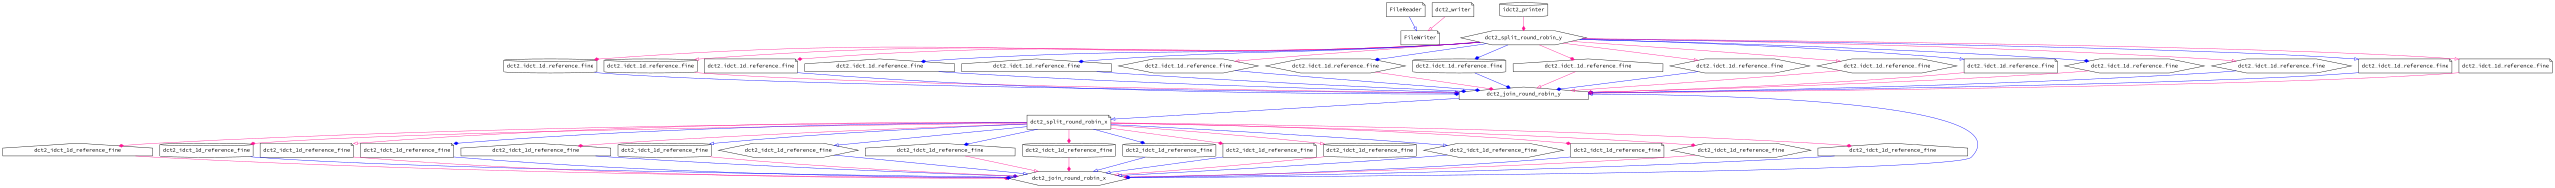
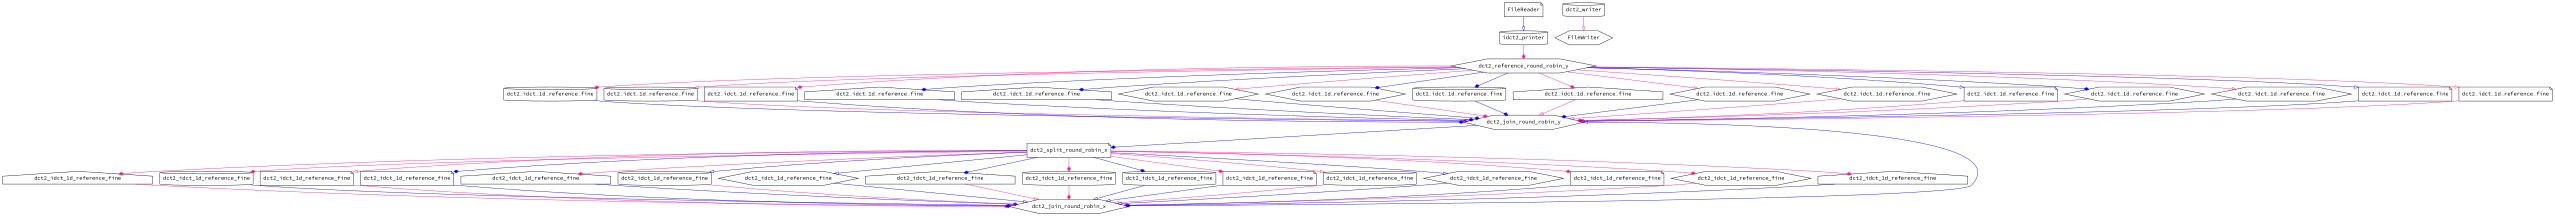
  digraph {
    fontname="Source Code Pro"
    node [fontname="Source Code Pro" peek=16 pop=16 push=16 shape=hexagon]
    edge [arrowhead=diamond color=deeppink fontname="Source Code Pro"]
    n1 [label=FileReader peek=0 pop=0 push=256 shape=note]
    n2 [label=idct2_printer pop=256 push=256 shape=cylinder peek=""]
-   n3 [label=dct2_split_round_robin_y pop=256 push=256 peek=""]
+   n3 [label=dct2_reference_round_robin_y pop=256 push=256 peek=""]
    n4 [label=dct2_idct_1d_reference_fine shape=cylinder]
    n5 [label=dct2_idct_1d_reference_fine shape=cylinder]
    n6 [label=dct2_idct_1d_reference_fine shape=note]
    n7 [label=dct2_idct_1d_reference_fine shape=house]
    n8 [label=dct2_idct_1d_reference_fine shape=house]
    n9 [label=dct2_idct_1d_reference_fine]
    n10 [label=dct2_idct_1d_reference_fine]
    n11 [label=dct2_idct_1d_reference_fine shape=cylinder]
    n12 [label=dct2_idct_1d_reference_fine shape=house]
    n13 [label=dct2_idct_1d_reference_fine]
    n14 [label=dct2_idct_1d_reference_fine]
    n15 [label=dct2_idct_1d_reference_fine shape=note]
    n16 [label=dct2_idct_1d_reference_fine]
    n17 [label=dct2_idct_1d_reference_fine]
    n18 [label=dct2_idct_1d_reference_fine shape=note]
    n19 [label=dct2_idct_1d_reference_fine shape=note]
-   n20 [label=dct2_join_round_robin_y push=256 shape=house peek=""]
+   n20 [label=dct2_join_round_robin_y push=256 peek=""]
    n21 [label=dct2_split_round_robin_x pop=256 push=256 shape=note peek=""]
    n22 [label=dct2_idct_1d_reference_fine shape=house]
    n23 [label=dct2_idct_1d_reference_fine shape=cylinder]
    n24 [label=dct2_idct_1d_reference_fine shape=note]
    n25 [label=dct2_idct_1d_reference_fine shape=note]
    n26 [label=dct2_idct_1d_reference_fine shape=house]
    n27 [label=dct2_idct_1d_reference_fine shape=cylinder]
    n28 [label=dct2_idct_1d_reference_fine]
    n29 [label=dct2_idct_1d_reference_fine shape=house]
    n30 [label=dct2_idct_1d_reference_fine shape=cylinder]
    n31 [label=dct2_idct_1d_reference_fine shape=cylinder]
    n32 [label=dct2_idct_1d_reference_fine shape=note]
    n33 [label=dct2_idct_1d_reference_fine shape=cylinder]
    n34 [label=dct2_idct_1d_reference_fine]
    n35 [label=dct2_idct_1d_reference_fine shape=note]
    n36 [label=dct2_idct_1d_reference_fine]
    n37 [label=dct2_idct_1d_reference_fine shape=house]
    n38 [label=dct2_join_round_robin_x pop=256 push=256 peek=""]
-   n39 [label=dct2_writer pop=256 push=256 shape=note peek=""]
-   n40 [label=FileWriter pop=256 push=256 shape=note peek=""]
-   n1 -> n40 [arrowhead=onormal color=blue]
+   n39 [label=dct2_writer pop=256 push=256 shape=cylinder peek=""]
+   n40 [label=FileWriter pop=256 push=256 peek=""]
+   n1 -> n2 [arrowhead=onormal color=blue]
    n2 -> n3
    n3 -> n4
    n3 -> n5 [arrowhead=onormal]
    n3 -> n6
    n3 -> n7 [color=blue]
    n3 -> n8 [color=blue]
    n3 -> n9 [arrowhead=onormal]
    n3 -> n10 [color=blue]
    n3 -> n11 [color=blue]
    n3 -> n12
    n3 -> n13 [arrowhead=onormal]
    n3 -> n14 [arrowhead=onormal]
    n3 -> n15 [arrowhead=onormal color=blue]
    n3 -> n16 [color=blue]
    n3 -> n17 [arrowhead=onormal]
    n3 -> n18 [arrowhead=onormal color=blue]
    n3 -> n19 [arrowhead=onormal]
    n4 -> n20 [arrowhead=onormal color=blue]
    n5 -> n20
    n6 -> n20 [color=blue]
    n7 -> n20 [arrowhead=onormal color=blue]
    n8 -> n20 [color=blue]
    n9 -> n20 [color=blue]
    n10 -> n20
    n11 -> n20 [color=blue]
    n12 -> n20 [arrowhead=onormal]
    n13 -> n20 [color=blue]
    n14 -> n20 [arrowhead=onormal]
    n15 -> n20
    n16 -> n20
    n17 -> n20 [color=blue]
    n18 -> n20 [arrowhead=onormal color=blue]
    n19 -> n20
-   n20 -> n21 [arrowhead=onormal color=blue]
+   n20 -> n21 [color=blue]
    n21 -> n22
    n21 -> n23
    n21 -> n24 [arrowhead=onormal]
    n21 -> n25 [color=blue]
    n21 -> n26
    n21 -> n27 [arrowhead=onormal color=blue]
    n21 -> n28 [arrowhead=onormal color=blue]
    n21 -> n29 [color=blue]
    n21 -> n30
    n21 -> n31 [color=blue]
    n21 -> n32
    n21 -> n33 [arrowhead=onormal]
    n21 -> n34 [arrowhead=onormal color=blue]
    n21 -> n35
    n21 -> n36
    n21 -> n37
    n22 -> n38
    n23 -> n38 [arrowhead=onormal color=blue]
    n24 -> n38
    n25 -> n38 [color=blue]
    n26 -> n38 [color=blue]
    n27 -> n38 [arrowhead=onormal]
    n28 -> n38 [arrowhead=onormal color=blue]
    n29 -> n38 [arrowhead=onormal]
    n30 -> n38
    n31 -> n38 [arrowhead=onormal color=blue]
    n32 -> n38 [arrowhead=onormal color=blue]
    n33 -> n38 [arrowhead=onormal]
    n34 -> n38 [arrowhead=onormal color=blue]
    n35 -> n38 [color=blue]
    n36 -> n38
    n37 -> n38 [color=blue]
    n38 -> n20 [arrowhead=onormal color=blue]
    n39 -> n40 [arrowhead=onormal]
  }
